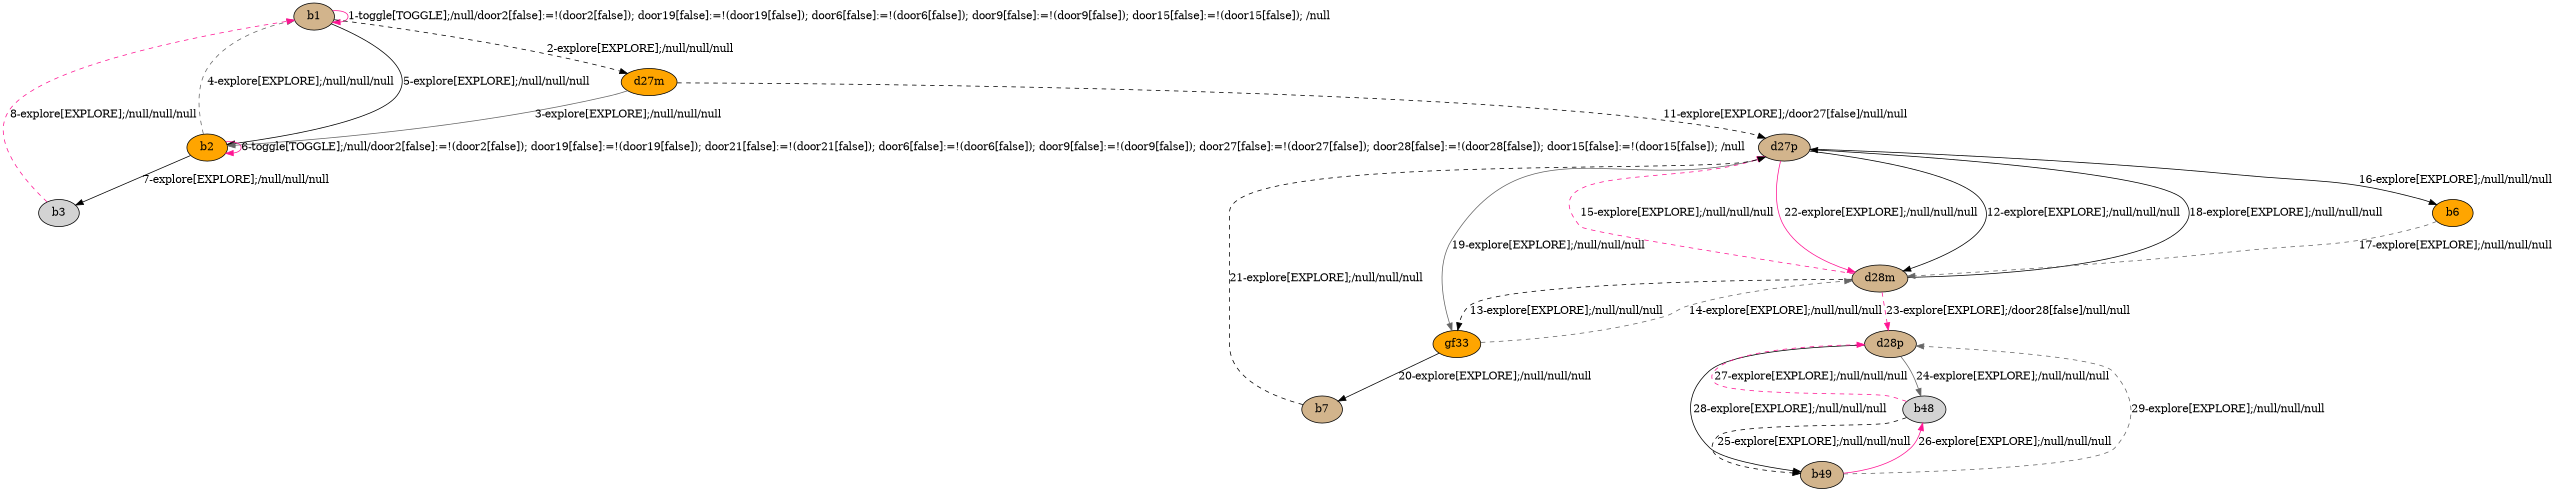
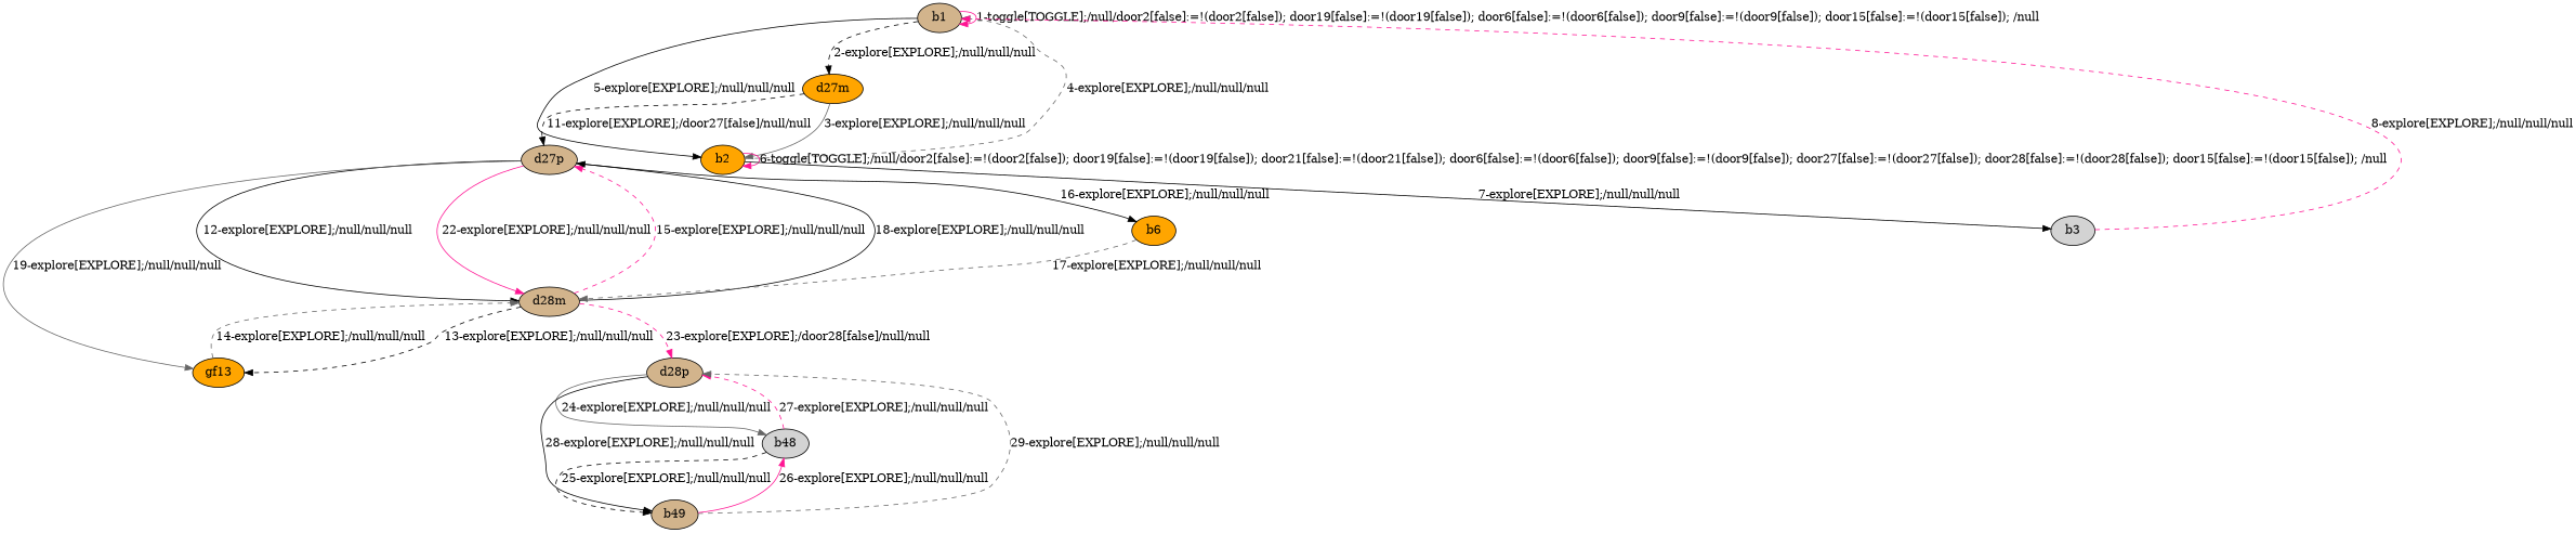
  digraph {
    node [fillcolor=tan style=filled]
    edge [color=black style=solid]
    b1
    d27m [fillcolor=orange]
    b2 [fillcolor=orange]
    d27p
    b3 [fillcolor=lightgrey]
    d28m
-   gf13 [fillcolor=orange label=gf33]
+   gf13 [fillcolor=orange]
    b6 [fillcolor=orange]
    d28p
-   b7
    b48 [fillcolor=lightgrey]
    b49
    b1 -> b1 [color=deeppink label="1-toggle[TOGGLE];/null/door2[false]:=!(door2[false]); door19[false]:=!(door19[false]); door6[false]:=!(door6[false]); door9[false]:=!(door9[false]); door15[false]:=!(door15[false]); /null"]
    b1 -> d27m [label="2-explore[EXPLORE];/null/null/null" style=dashed]
    b1 -> b2 [label="5-explore[EXPLORE];/null/null/null"]
    d27m -> b2 [color=gray40 label="3-explore[EXPLORE];/null/null/null"]
    d27m -> d27p [label="11-explore[EXPLORE];/door27[false]/null/null" style=dashed]
    b2 -> b1 [color=gray40 label="4-explore[EXPLORE];/null/null/null" style=dashed]
    b2 -> b2 [color=deeppink label="6-toggle[TOGGLE];/null/door2[false]:=!(door2[false]); door19[false]:=!(door19[false]); door21[false]:=!(door21[false]); door6[false]:=!(door6[false]); door9[false]:=!(door9[false]); door27[false]:=!(door27[false]); door28[false]:=!(door28[false]); door15[false]:=!(door15[false]); /null"]
    b2 -> b3 [label="7-explore[EXPLORE];/null/null/null"]
    d27p -> d28m [label="12-explore[EXPLORE];/null/null/null"]
    d27p -> d28m [color=deeppink label="22-explore[EXPLORE];/null/null/null"]
    d27p -> gf13 [color=gray40 label="19-explore[EXPLORE];/null/null/null"]
    d27p -> b6 [label="16-explore[EXPLORE];/null/null/null"]
    b3 -> b1 [color=deeppink label="8-explore[EXPLORE];/null/null/null" style=dashed]
    d28m -> d27p [color=deeppink label="15-explore[EXPLORE];/null/null/null" style=dashed]
    d28m -> d27p [label="18-explore[EXPLORE];/null/null/null"]
    d28m -> gf13 [label="13-explore[EXPLORE];/null/null/null" style=dashed]
    d28m -> d28p [color=deeppink label="23-explore[EXPLORE];/door28[false]/null/null" style=dashed]
    gf13 -> d28m [color=gray40 label="14-explore[EXPLORE];/null/null/null" style=dashed]
-   gf13 -> b7 [label="20-explore[EXPLORE];/null/null/null"]
    b6 -> d28m [color=gray40 label="17-explore[EXPLORE];/null/null/null" style=dashed]
    d28p -> b48 [color=gray40 label="24-explore[EXPLORE];/null/null/null"]
    d28p -> b49 [label="28-explore[EXPLORE];/null/null/null"]
-   b7 -> d27p [label="21-explore[EXPLORE];/null/null/null" style=dashed]
    b48 -> d28p [color=deeppink label="27-explore[EXPLORE];/null/null/null" style=dashed]
    b48 -> b49 [label="25-explore[EXPLORE];/null/null/null" style=dashed]
    b49 -> d28p [color=gray40 label="29-explore[EXPLORE];/null/null/null" style=dashed]
    b49 -> b48 [color=deeppink label="26-explore[EXPLORE];/null/null/null"]
  }
